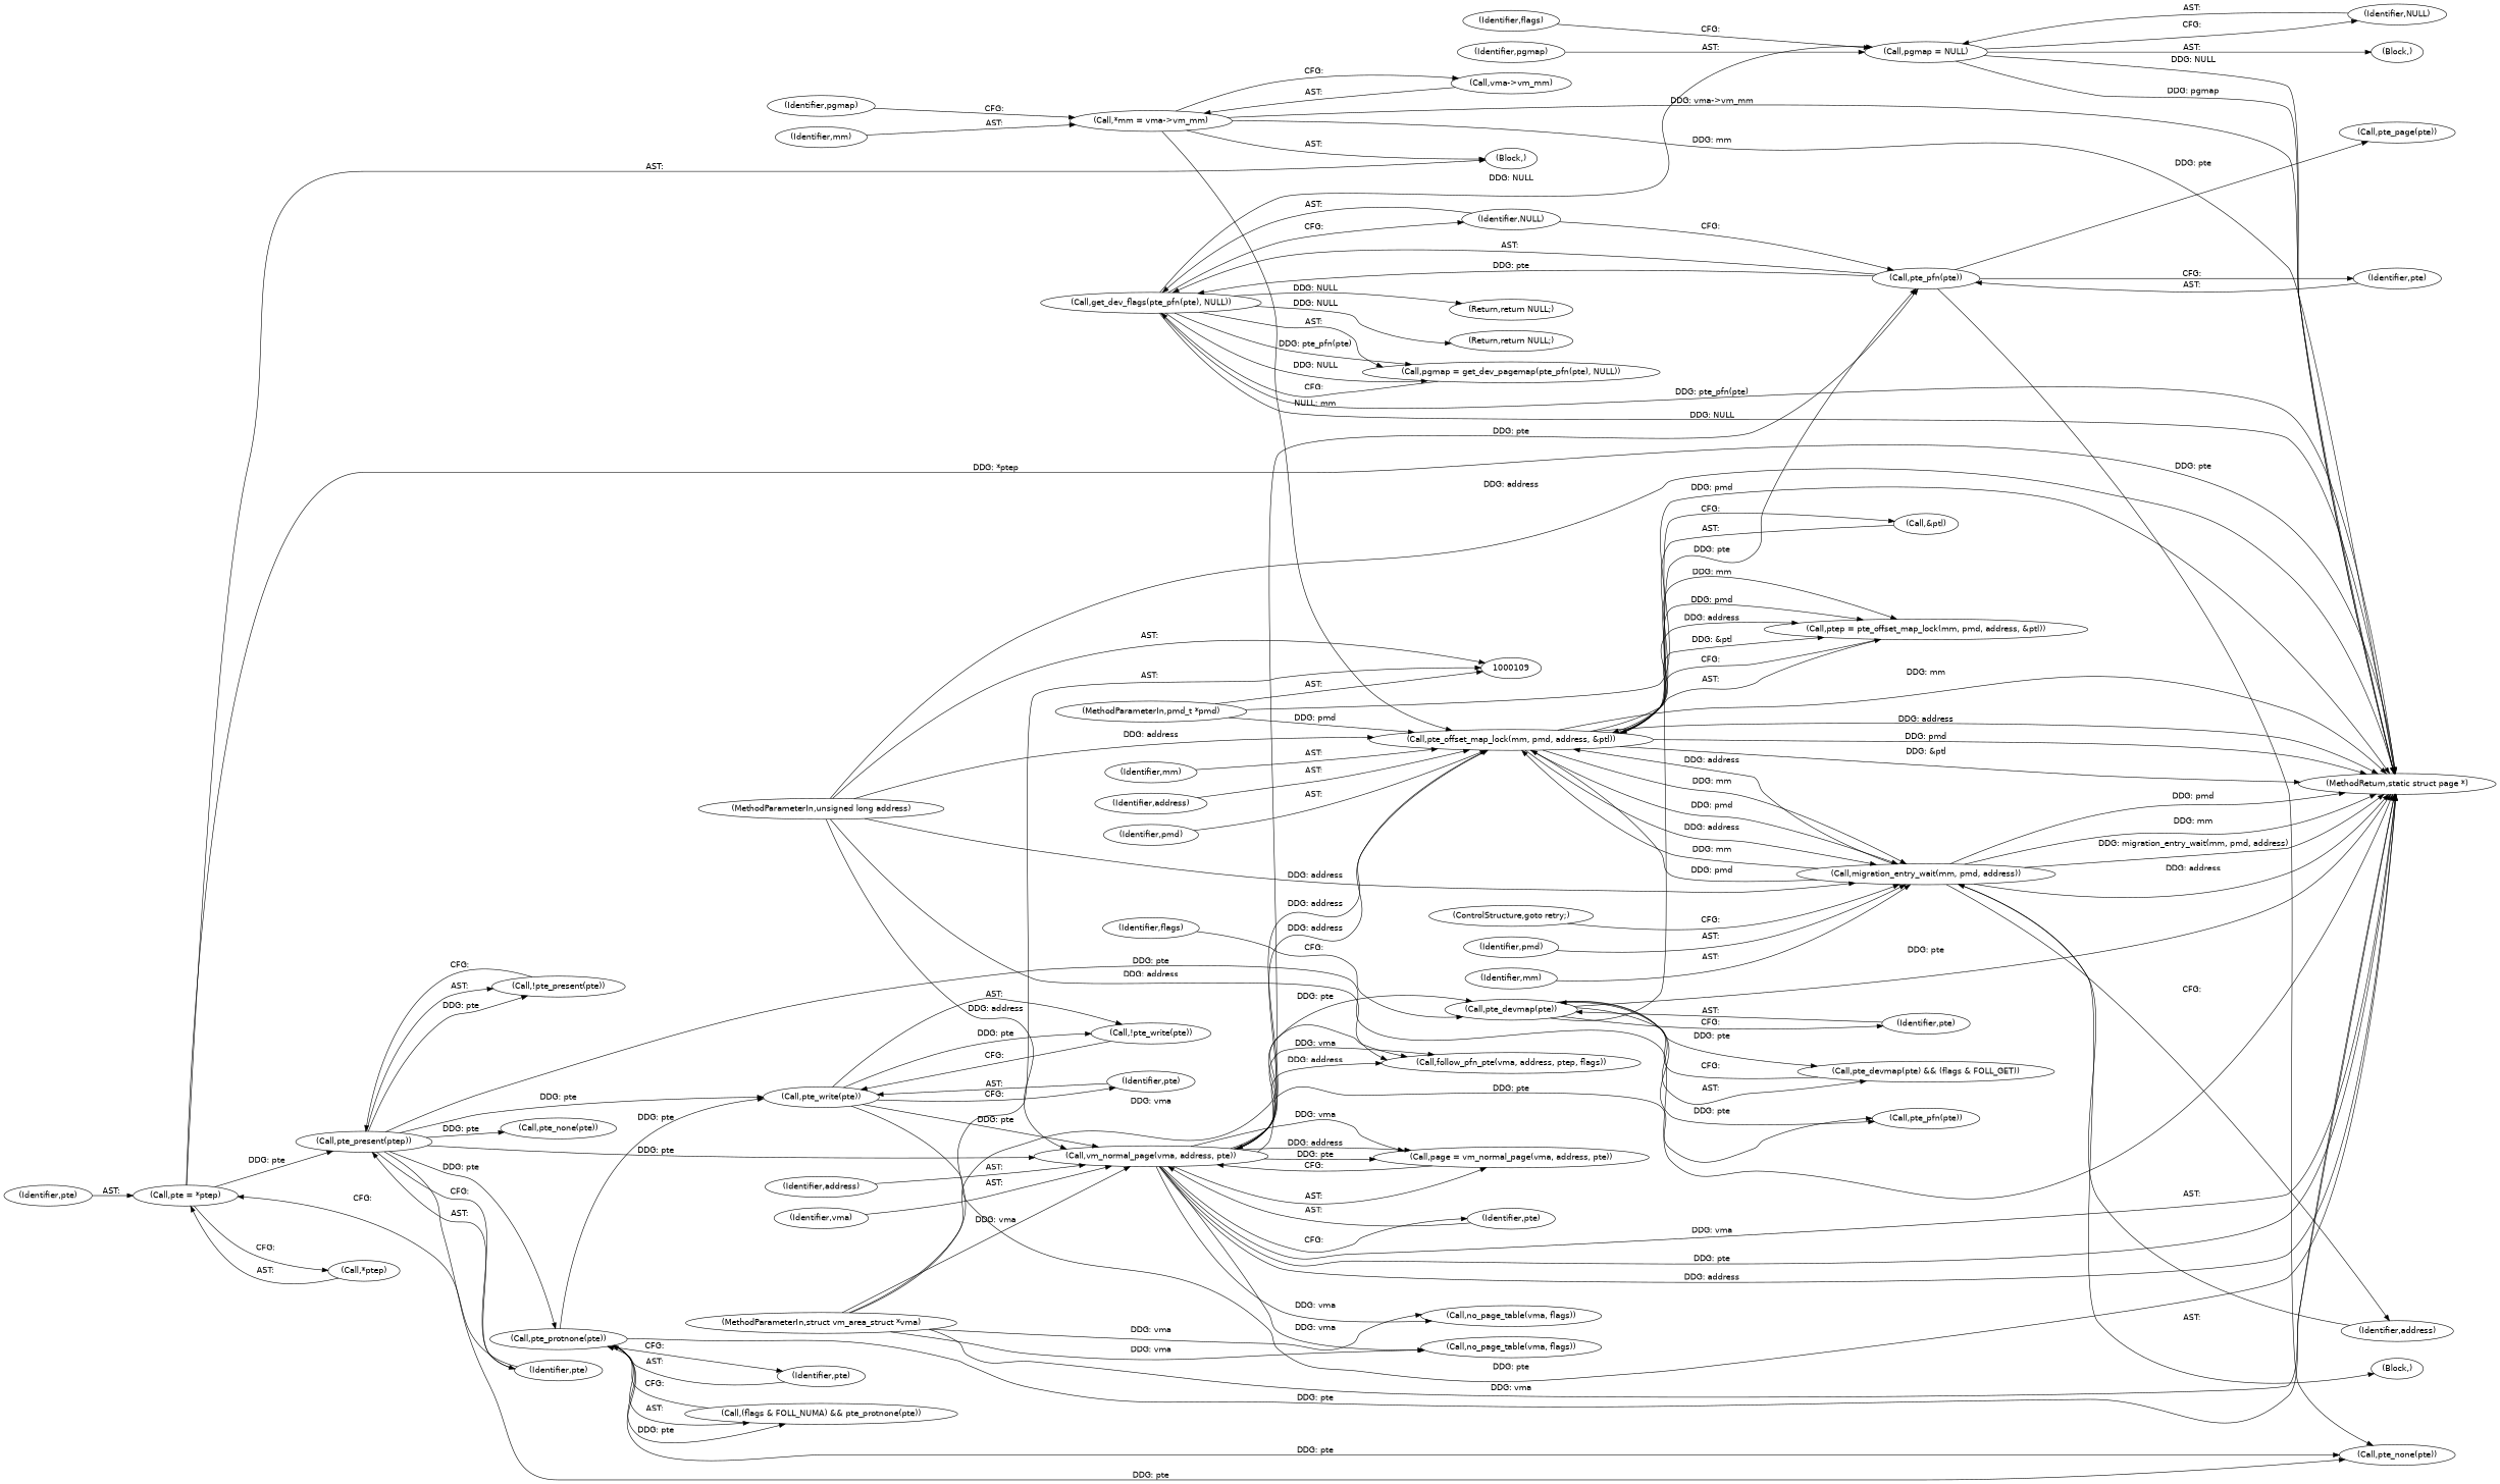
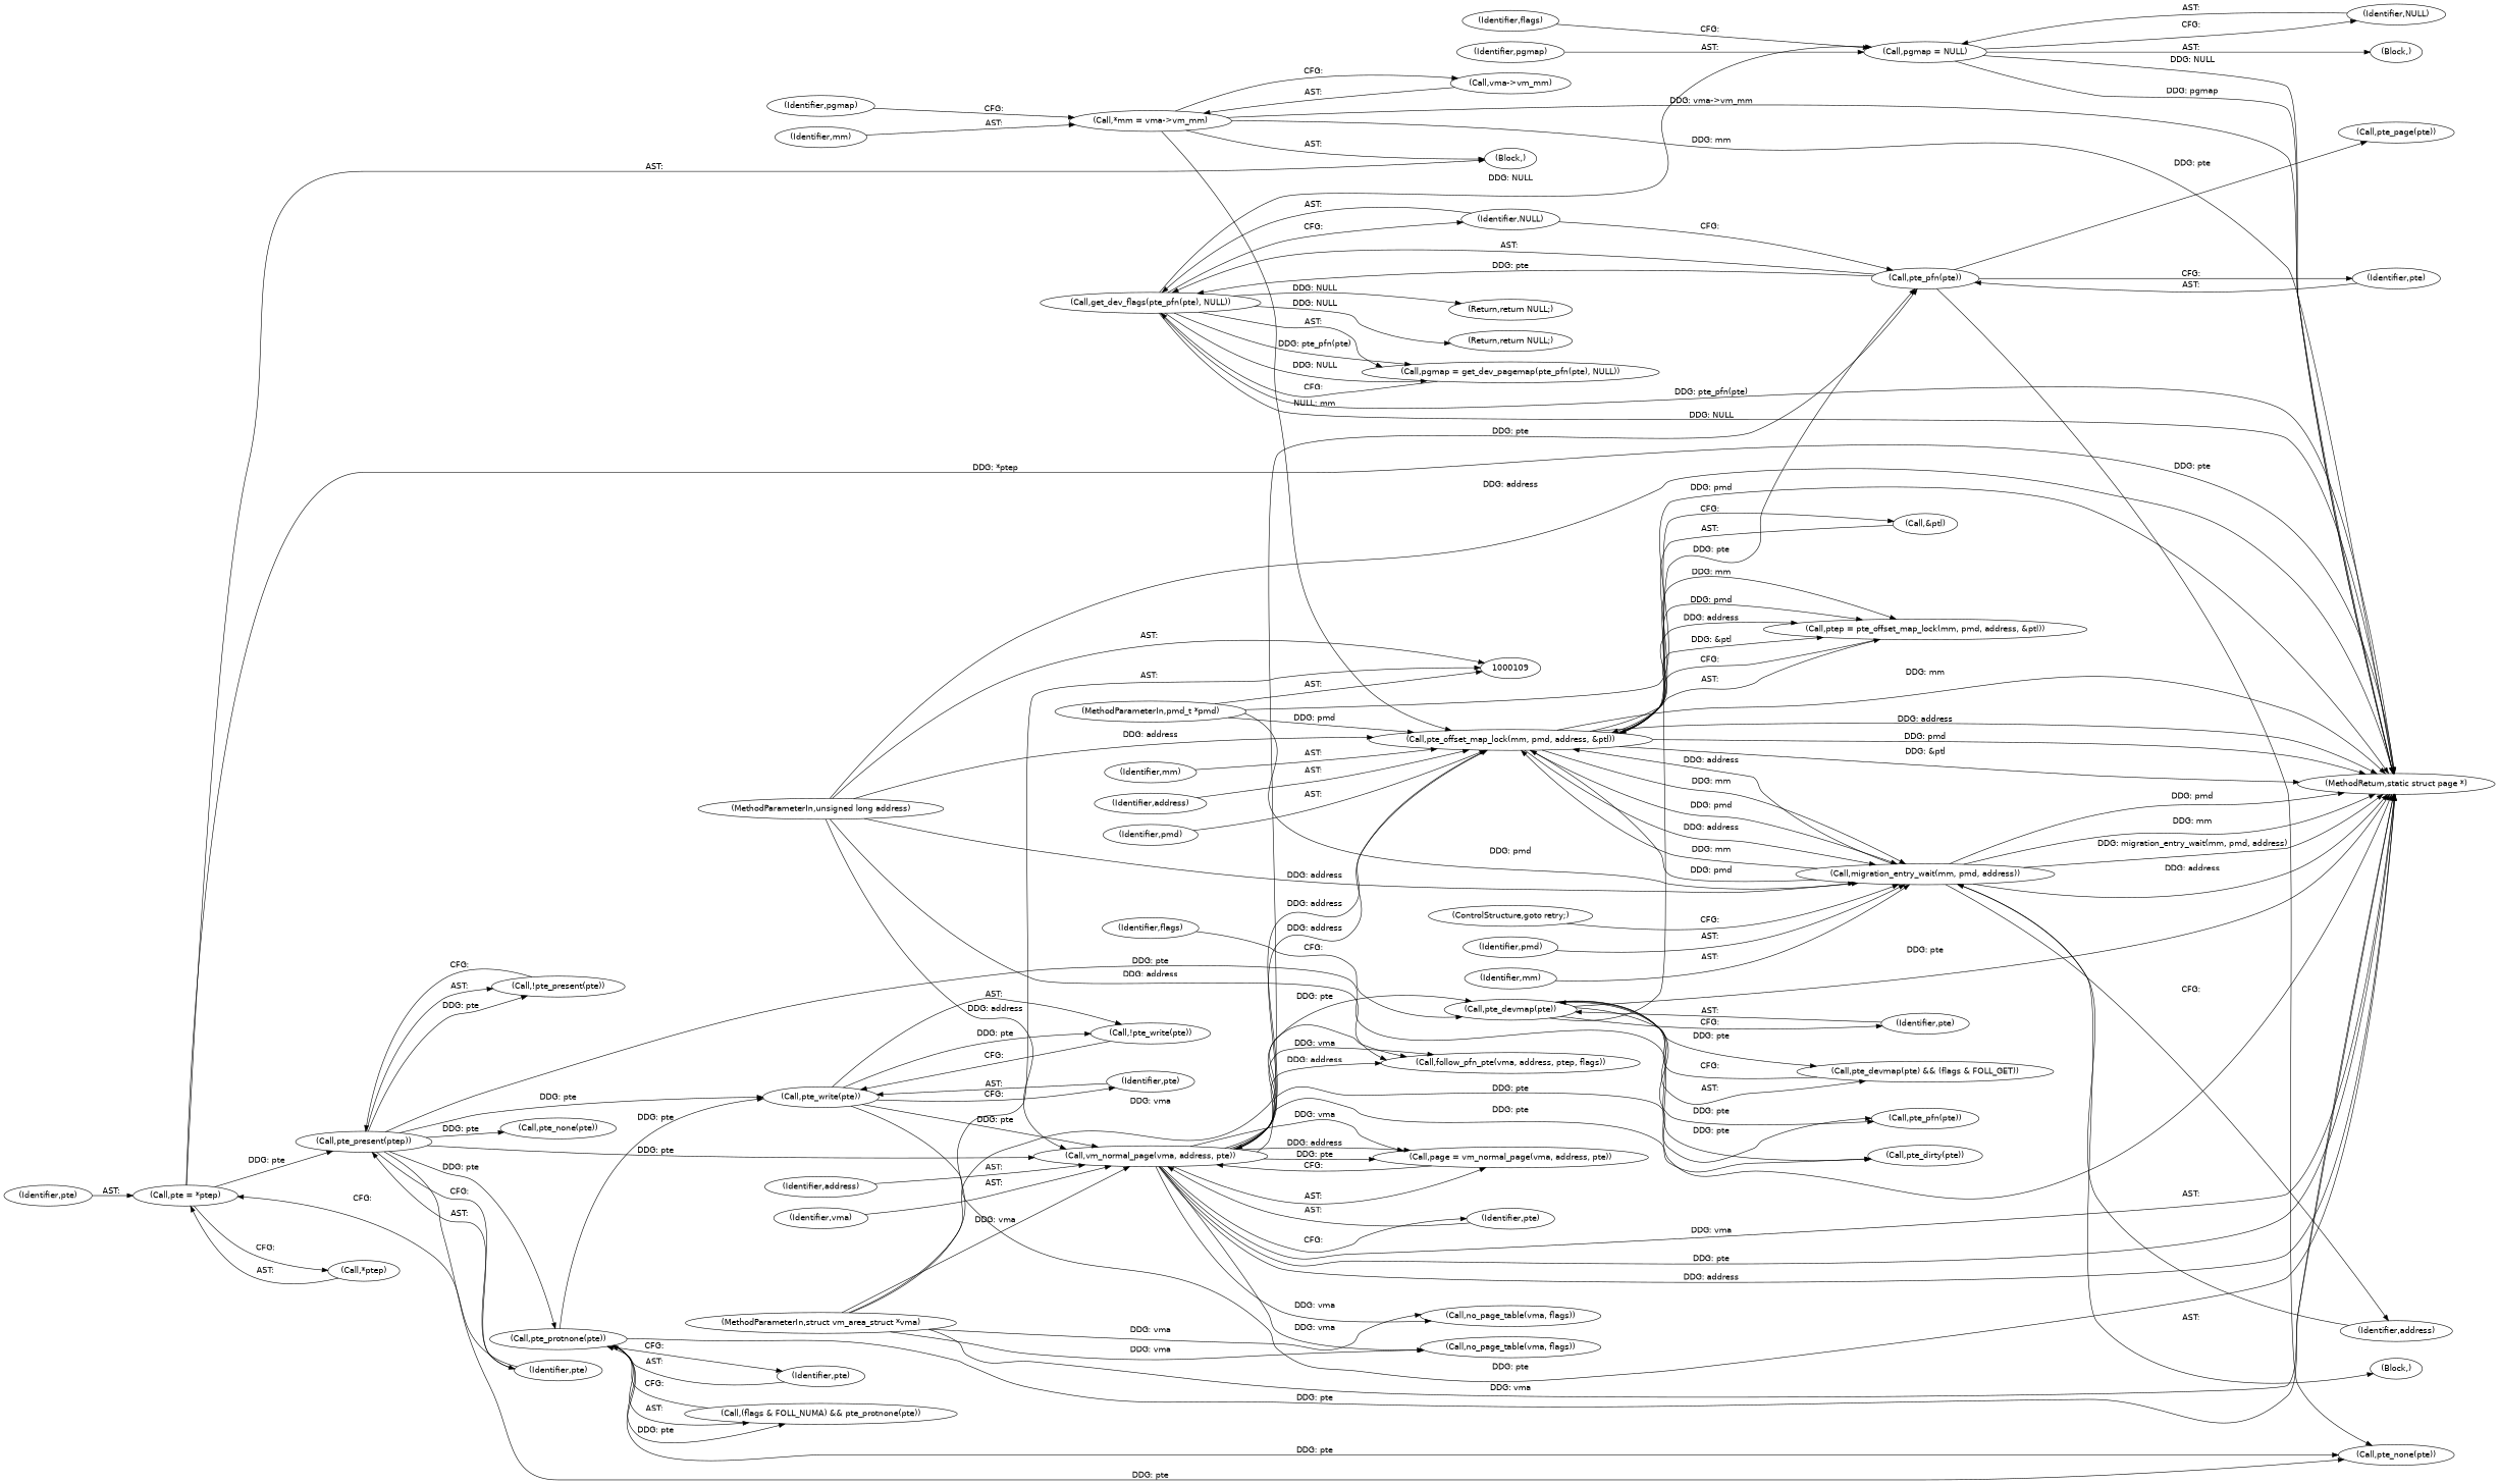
  digraph {
    fontname="DejaVu Sans"
    rankdir=LR
    node [fontname="DejaVu Sans"]
    edge [fontname="DejaVu Sans"]
    n1 [label="(Call,pgmap = NULL)"]
    n2 [label="(Identifier,NULL)"]
    n3 [label="(Block,)"]
    n4 [label="(MethodReturn,static struct page *)"]
    n5 [label="(Call,get_dev_flags(pte_pfn(pte), NULL))"]
    n6 [label="(Return,return NULL;)"]
    n7 [label="(Return,return NULL;)"]
    n8 [label="(Call,pgmap = get_dev_pagemap(pte_pfn(pte), NULL))"]
    n9 [label="(Identifier,NULL)"]
    n10 [label="(Call,pte_pfn(pte))"]
    n11 [label="(Call,pte_none(pte))"]
    n12 [label="(Identifier,pte)"]
    n13 [label="(Call,pte_page(pte))"]
    n14 [label="(Call,pte_devmap(pte))"]
    n15 [label="(Identifier,pte)"]
    n16 [label="(Call,pte_pfn(pte))"]
    n17 [label="(Call,pte_devmap(pte) && (flags & FOLL_GET))"]
+   n18 [label="(Call,pte_dirty(pte))"]
    n19 [label="(Call,vm_normal_page(vma, address, pte))"]
    n20 [label="(Call,pte_offset_map_lock(mm, pmd, address, &ptl))"]
    n21 [label="(Call,no_page_table(vma, flags))"]
    n22 [label="(Identifier,pte)"]
    n23 [label="(Call,page = vm_normal_page(vma, address, pte))"]
    n24 [label="(Call,no_page_table(vma, flags))"]
    n25 [label="(Call,follow_pfn_pte(vma, address, ptep, flags))"]
    n26 [label="(Call,migration_entry_wait(mm, pmd, address))"]
    n27 [label="(Call,&ptl)"]
    n28 [label="(Call,ptep = pte_offset_map_lock(mm, pmd, address, &ptl))"]
    n29 [label="(MethodParameterIn,struct vm_area_struct *vma)"]
    1000109
    n31 [label="(Identifier,address)"]
    n32 [label="(Block,)"]
    n33 [label="(Call,*mm = vma->vm_mm)"]
    n34 [label="(Block,)"]
    n35 [label="(Call,vma->vm_mm)"]
    n36 [label="(MethodParameterIn,pmd_t *pmd)"]
    n37 [label="(MethodParameterIn,unsigned long address)"]
    n38 [label="(Call,pte_write(pte))"]
    n39 [label="(Identifier,pte)"]
    n40 [label="(Call,!pte_write(pte))"]
    n41 [label="(Call,pte_protnone(pte))"]
    n42 [label="(Identifier,pte)"]
    n43 [label="(Call,(flags & FOLL_NUMA) && pte_protnone(pte))"]
    n44 [label="(Call,pte_present(ptep))"]
    n45 [label="(Call,!pte_present(pte))"]
    n46 [label="(Call,pte_none(pte))"]
    n47 [label="(Identifier,pte)"]
    n48 [label="(Call,pte = *ptep)"]
    n49 [label="(Call,*ptep)"]
    n50 [label="(Identifier,flags)"]
    n51 [label="(ControlStructure,goto retry;)"]
    n52 [label="(Identifier,mm)"]
    n53 [label="(Identifier,mm)"]
    n54 [label="(Identifier,pmd)"]
    n55 [label="(Identifier,flags)"]
    n56 [label="(Identifier,address)"]
    n57 [label="(Identifier,pgmap)"]
    n58 [label="(Identifier,pgmap)"]
    n59 [label="(Identifier,address)"]
    n60 [label="(Identifier,vma)"]
    n61 [label="(Identifier,mm)"]
    n62 [label="(Identifier,pmd)"]
    n63 [label="(Identifier,pte)"]
    n1 -> n2 [label="CFG: "]
    n1 -> n3 [label="AST: "]
    n1 -> n4 [label="DDG: pgmap"]
    n1 -> n4 [label="DDG: NULL"]
    n2 -> n1 [label="AST: "]
    n5 -> n1 [label="DDG: NULL"]
    n5 -> n4 [label="DDG: pte_pfn(pte)"]
    n5 -> n4 [label="DDG: NULL"]
    n5 -> n6 [label="DDG: NULL"]
    n5 -> n7 [label="DDG: NULL"]
    n5 -> n8 [label="AST: "]
    n5 -> n8 [label="DDG: pte_pfn(pte)"]
    n5 -> n8 [label="DDG: NULL"]
    n5 -> n9 [label="CFG: "]
    n8 -> n5 [label="CFG: "]
    n9 -> n5 [label="AST: "]
    n9 -> n10 [label="CFG: "]
    n10 -> n5 [label="AST: "]
    n10 -> n5 [label="DDG: pte"]
    n10 -> n11 [label="DDG: pte"]
    n10 -> n12 [label="CFG: "]
    n10 -> n13 [label="DDG: pte"]
    n12 -> n10 [label="AST: "]
    n14 -> n4 [label="DDG: pte"]
    n14 -> n10 [label="DDG: pte"]
    n14 -> n15 [label="CFG: "]
    n14 -> n16 [label="DDG: pte"]
    n14 -> n17 [label="AST: "]
    n14 -> n17 [label="DDG: pte"]
+   n14 -> n18 [label="DDG: pte"]
    n15 -> n14 [label="AST: "]
    n17 -> n14 [label="CFG: "]
    n19 -> n4 [label="DDG: vma"]
    n19 -> n4 [label="DDG: pte"]
    n19 -> n4 [label="DDG: address"]
    n19 -> n10 [label="DDG: pte"]
    n19 -> n14 [label="DDG: pte"]
    n19 -> n16 [label="DDG: pte"]
+   n19 -> n18 [label="DDG: pte"]
    n19 -> n20 [label="DDG: address"]
    n19 -> n21 [label="DDG: vma"]
    n19 -> n22 [label="CFG: "]
    n19 -> n23 [label="AST: "]
    n19 -> n23 [label="DDG: vma"]
    n19 -> n23 [label="DDG: address"]
    n19 -> n23 [label="DDG: pte"]
    n19 -> n24 [label="DDG: vma"]
    n19 -> n25 [label="DDG: vma"]
    n19 -> n25 [label="DDG: address"]
    n20 -> n4 [label="DDG: mm"]
    n20 -> n4 [label="DDG: address"]
    n20 -> n4 [label="DDG: pmd"]
    n20 -> n4 [label="DDG: &ptl"]
    n20 -> n19 [label="DDG: address"]
    n20 -> n26 [label="DDG: mm"]
    n20 -> n26 [label="DDG: pmd"]
    n20 -> n26 [label="DDG: address"]
    n20 -> n27 [label="CFG: "]
    n20 -> n28 [label="AST: "]
    n20 -> n28 [label="DDG: mm"]
    n20 -> n28 [label="DDG: pmd"]
    n20 -> n28 [label="DDG: address"]
    n20 -> n28 [label="DDG: &ptl"]
    n22 -> n19 [label="AST: "]
    n23 -> n19 [label="CFG: "]
    n26 -> n4 [label="DDG: pmd"]
    n26 -> n4 [label="DDG: mm"]
    n26 -> n4 [label="DDG: migration_entry_wait(mm, pmd, address)"]
    n26 -> n4 [label="DDG: address"]
    n26 -> n20 [label="DDG: mm"]
    n26 -> n20 [label="DDG: pmd"]
    n26 -> n20 [label="DDG: address"]
    n26 -> n31 [label="CFG: "]
    n26 -> n32 [label="AST: "]
    n27 -> n20 [label="AST: "]
    n28 -> n20 [label="CFG: "]
    n29 -> n4 [label="DDG: vma"]
    n29 -> n19 [label="DDG: vma"]
    n29 -> n21 [label="DDG: vma"]
    n29 -> n24 [label="DDG: vma"]
    n29 -> n25 [label="DDG: vma"]
    n29 -> 1000109 [label="AST: "]
    n31 -> n26 [label="AST: "]
    n33 -> n4 [label="DDG: mm"]
    n33 -> n4 [label="DDG: vma->vm_mm"]
    n33 -> n20 [label="NULL: mm"]
    n33 -> n34 [label="AST: "]
    n33 -> n35 [label="CFG: "]
    n35 -> n33 [label="AST: "]
    n36 -> n4 [label="DDG: pmd"]
    n36 -> n20 [label="DDG: pmd"]
+   n36 -> n26 [label="DDG: pmd"]
    n36 -> 1000109 [label="AST: "]
    n37 -> n4 [label="DDG: address"]
    n37 -> n19 [label="DDG: address"]
    n37 -> n20 [label="DDG: address"]
    n37 -> n25 [label="DDG: address"]
    n37 -> n26 [label="DDG: address"]
    n37 -> 1000109 [label="AST: "]
    n38 -> n4 [label="DDG: pte"]
    n38 -> n19 [label="DDG: pte"]
    n38 -> n39 [label="CFG: "]
    n38 -> n40 [label="AST: "]
    n38 -> n40 [label="DDG: pte"]
    n39 -> n38 [label="AST: "]
    n40 -> n38 [label="CFG: "]
    n41 -> n4 [label="DDG: pte"]
    n41 -> n11 [label="DDG: pte"]
    n41 -> n38 [label="DDG: pte"]
    n41 -> n42 [label="CFG: "]
    n41 -> n43 [label="AST: "]
    n41 -> n43 [label="DDG: pte"]
    n42 -> n41 [label="AST: "]
    n43 -> n41 [label="CFG: "]
    n44 -> n4 [label="DDG: pte"]
    n44 -> n11 [label="DDG: pte"]
    n44 -> n19 [label="DDG: pte"]
    n44 -> n38 [label="DDG: pte"]
    n44 -> n41 [label="DDG: pte"]
    n44 -> n45 [label="AST: "]
    n44 -> n45 [label="DDG: pte"]
    n44 -> n46 [label="DDG: pte"]
    n44 -> n47 [label="CFG: "]
    n45 -> n44 [label="CFG: "]
    n47 -> n44 [label="AST: "]
    n47 -> n48 [label="CFG: "]
    n48 -> n4 [label="DDG: *ptep"]
    n48 -> n34 [label="AST: "]
    n48 -> n44 [label="DDG: pte"]
    n48 -> n49 [label="CFG: "]
    n49 -> n48 [label="AST: "]
    n50 -> n1 [label="CFG: "]
    n51 -> n26 [label="CFG: "]
    n52 -> n20 [label="AST: "]
    n53 -> n33 [label="AST: "]
    n54 -> n26 [label="AST: "]
    n55 -> n14 [label="CFG: "]
    n56 -> n20 [label="AST: "]
    n57 -> n33 [label="CFG: "]
    n58 -> n1 [label="AST: "]
    n59 -> n19 [label="AST: "]
    n60 -> n19 [label="AST: "]
    n61 -> n26 [label="AST: "]
    n62 -> n20 [label="AST: "]
    n63 -> n48 [label="AST: "]
  }
